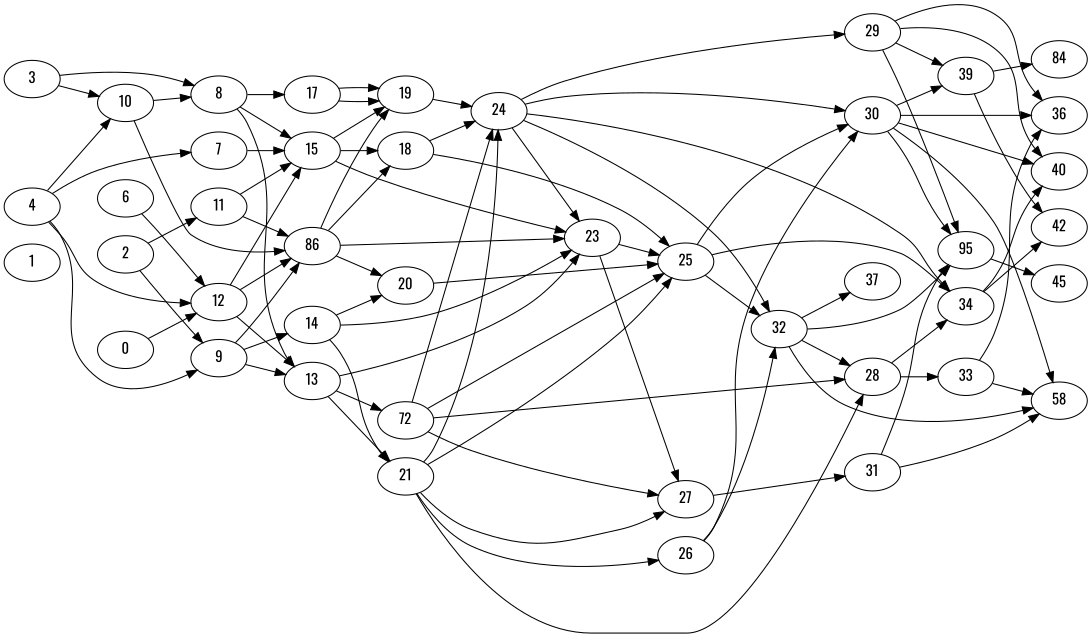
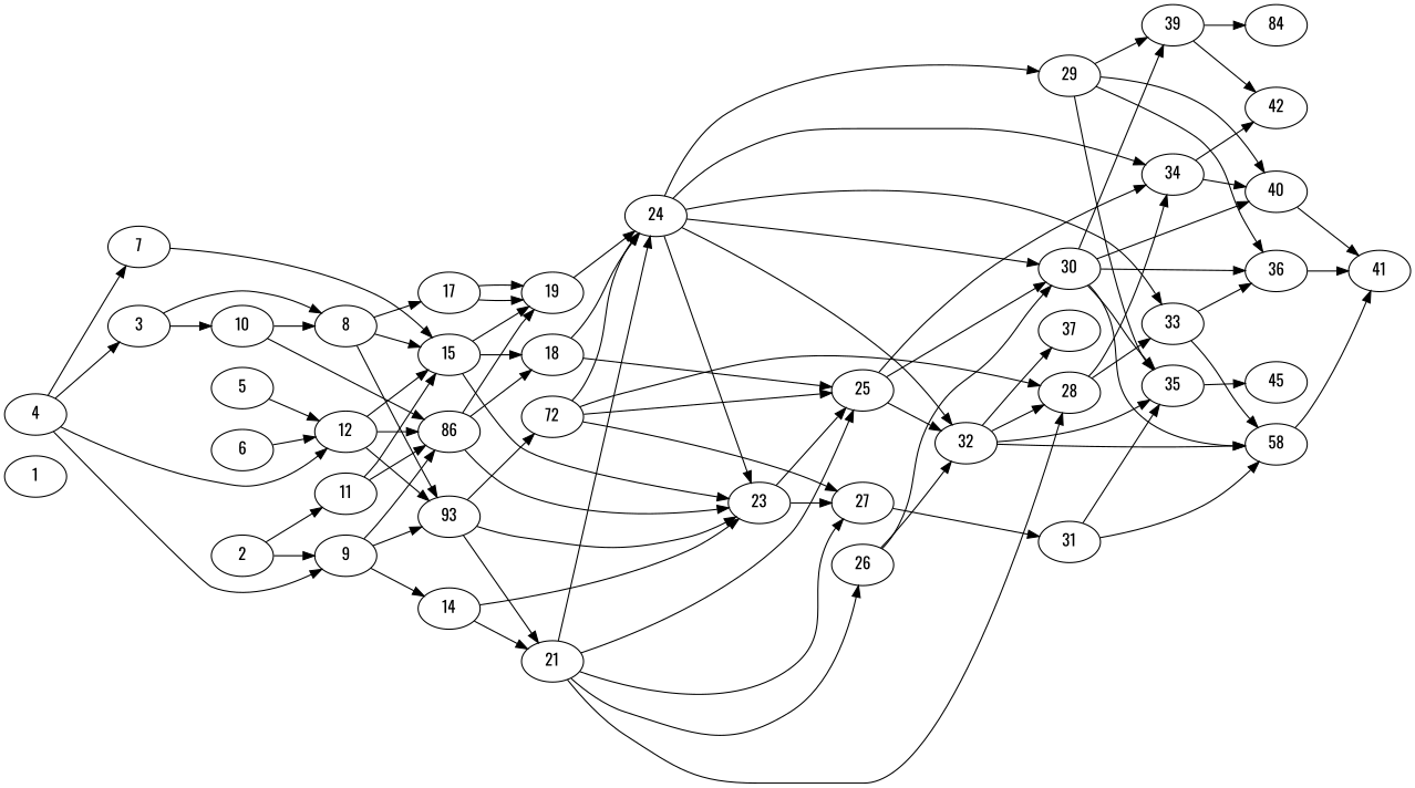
  digraph {
    fontname=Oswald
    rankdir=LR
    node [alpha=0.03 fontname=Oswald]
    edge [fontname=Oswald]
    1 [alpha=0.01 expect_size=7862272]
    2 [alpha=0.14 expect_size=36590592]
    9 [alpha=0.13 expect_size=5501952]
    11 [alpha=0.14 expect_size=45241344]
-   13 [expect_size=33581056]
+   13 [expect_size=33581056 label=93]
    14 [alpha=0.12 expect_size=34050048]
    n7 [expect_size=12906496 label=86]
    15 [alpha=0.08 expect_size=40428544]
    12 [alpha=0.10 expect_size=48205824]
    23 [alpha=0.15 expect_size=20426752]
    21 [alpha=0.07 expect_size=9582592]
    n12 [alpha=0.05 expect_size=43712512 label=72]
-   20 [expect_size=39332864]
    18 [alpha=0.12 expect_size=5861376]
    19 [alpha=0.20 expect_size=8894464]
    3 [alpha=0.00 expect_size=34408448]
    8 [alpha=0.01 expect_size=5742592]
    10 [alpha=0.07 expect_size=21593088]
    17 [alpha=0.13 expect_size=44106752]
    4 [expect_size=21116928]
    7 [alpha=0.04 expect_size=49192960]
-   5 [alpha=0.08 expect_size=30206976 label=0]
+   5 [alpha=0.08 expect_size=30206976]
    6 [alpha=0.13 expect_size=16374784]
    25 [alpha=0.19 expect_size=9915392]
    27 [alpha=0.02 expect_size=36620288]
    24 [alpha=0.12 expect_size=28127232]
    26 [alpha=0.11 expect_size=29752320]
    28 [alpha=0.13 expect_size=20429824]
    29 [alpha=0.04 expect_size=47906816]
    30 [alpha=0.02 expect_size=47500288]
    32 [alpha=0.10 expect_size=25303040]
    33 [alpha=0.15 expect_size=37479424]
    34 [alpha=0.12 expect_size=26145792]
    31 [alpha=0.17 expect_size=7634944]
-   35 [alpha=0.05 expect_size=7174144 label=95]
+   35 [alpha=0.05 expect_size=7174144]
    36 [alpha=0.00 expect_size=5531648]
    39 [alpha=0.18 expect_size=20599808]
    40 [alpha=0.06 expect_size=29978624]
    n39 [alpha=0.04 expect_size=37203968 label=58]
    37 [alpha=0.12 expect_size=32348160]
    42 [expect_size=26997760]
    45 [expect_size=20732928]
+   41 [alpha=0.16 expect_size=34507776]
    n44 [alpha=0.18 expect_size=38723584 label=84]
    2 -> 9
    2 -> 11
    9 -> 13
    9 -> 14
    9 -> n7
    11 -> n7
    11 -> 15
    13 -> 23
    13 -> 21
    13 -> n12
    14 -> 23
    14 -> 21
-   14 -> 20
    n7 -> 23
-   n7 -> 20
    n7 -> 18
    n7 -> 19
    15 -> 23
    15 -> 18
    15 -> 19
    12 -> 13
    12 -> n7
    12 -> 15
    23 -> 25
    23 -> 27
    21 -> 25
    21 -> 27
    21 -> 24
    21 -> 26
    21 -> 28
    n12 -> 25
    n12 -> 27
    n12 -> 24
    n12 -> 28
-   20 -> 25
    18 -> 25
    18 -> 24
    19 -> 24
    3 -> 8
    3 -> 10
    8 -> 13
    8 -> 15
    8 -> 17
    10 -> n7
    10 -> 8
    17 -> 19
    17 -> 19
    4 -> 9
    4 -> 12
-   4 -> 10
+   4 -> 3
    4 -> 7
    7 -> 15
    5 -> 12
    6 -> 12
    25 -> 30
    25 -> 32
    25 -> 34
    27 -> 31
    24 -> 23
    24 -> 29
    24 -> 30
    24 -> 32
+   24 -> 33
    24 -> 34
    26 -> 30
    26 -> 32
    28 -> 33
    28 -> 34
    29 -> 35
    29 -> 36
    29 -> 39
    29 -> 40
    30 -> 35
    30 -> 36
    30 -> 39
    30 -> 40
    30 -> n39
    32 -> 28
    32 -> 35
    32 -> n39
    32 -> 37
    33 -> 36
    33 -> n39
    34 -> 40
    34 -> 42
    31 -> 35
    31 -> n39
    35 -> 45
+   36 -> 41
    39 -> 42
    39 -> n44
+   40 -> 41
+   n39 -> 41
  }
